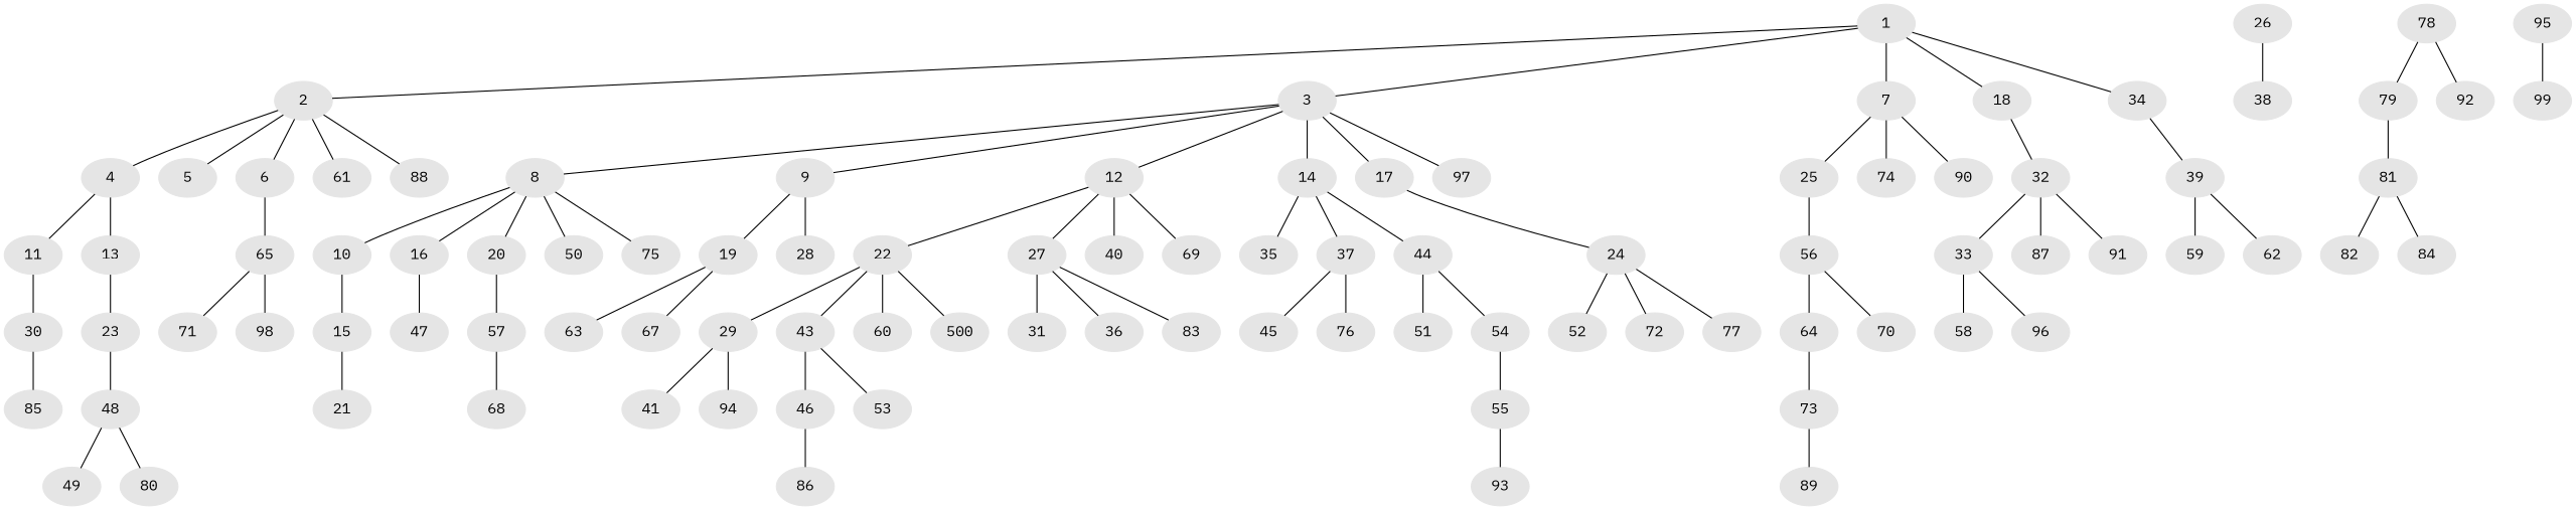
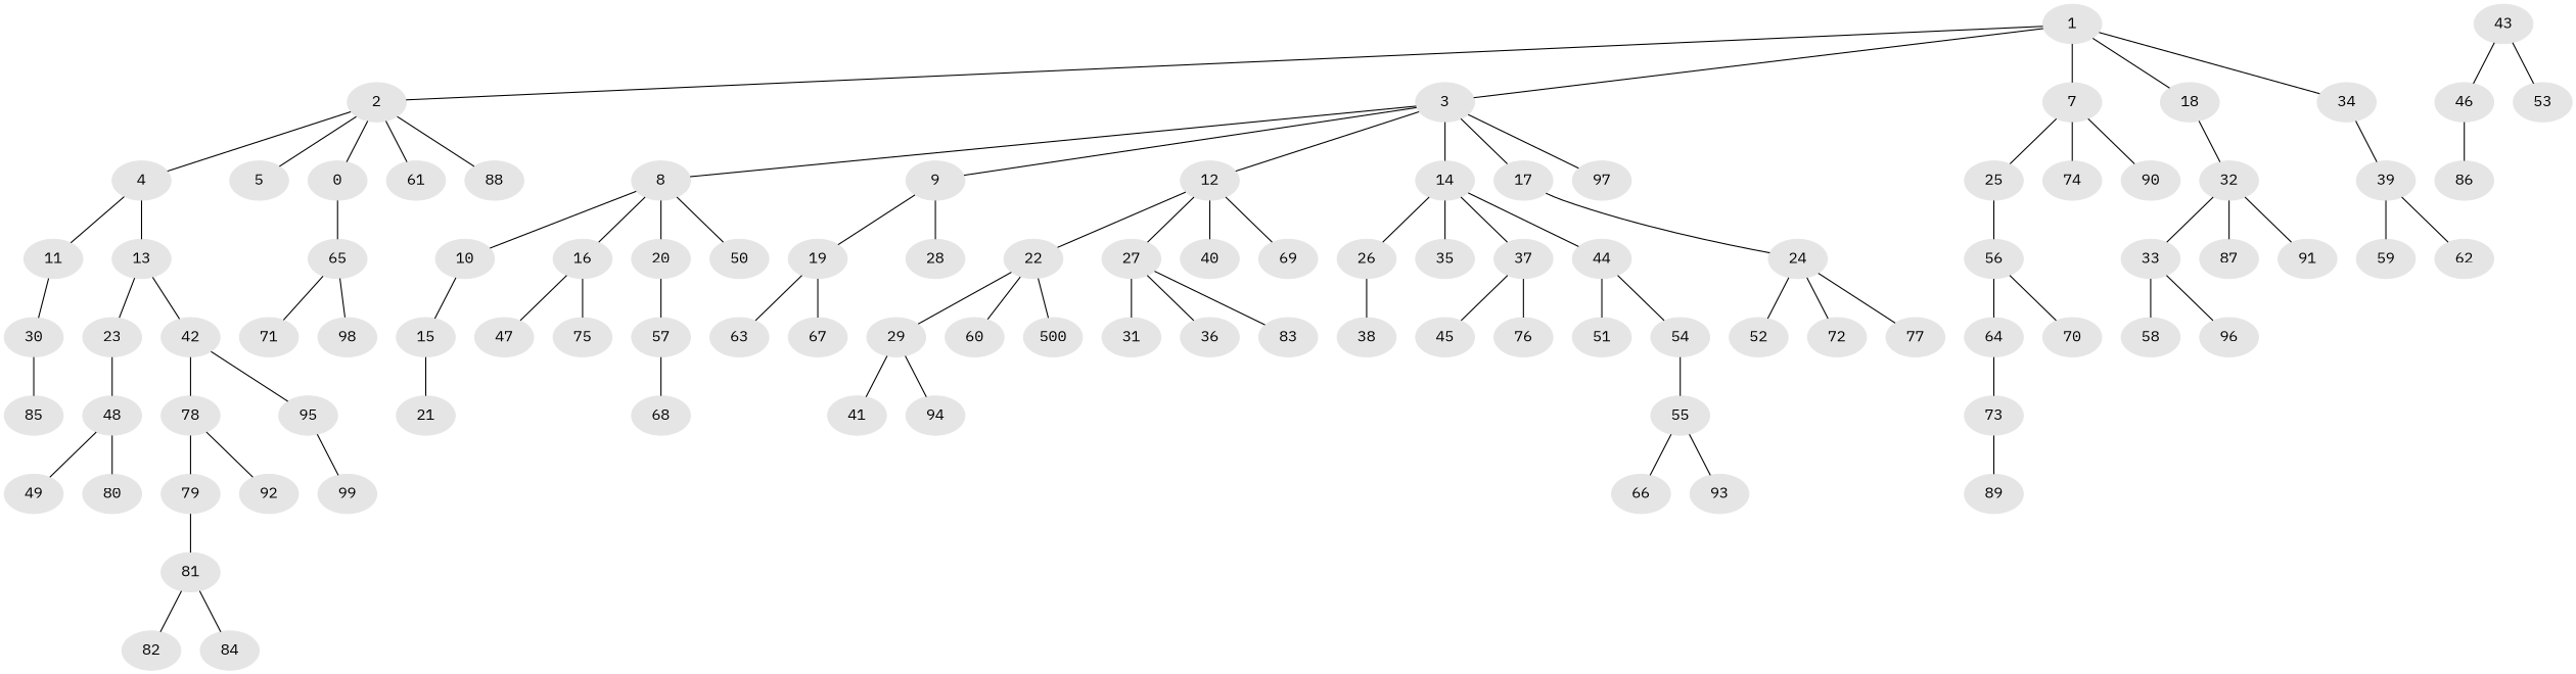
  graph {
    fontname="IBM Plex Mono"
    node [color=gray90 fontname="IBM Plex Mono" style=filled]
    edge [fontname="IBM Plex Mono"]
    1
    2
    3
    7
    18
    34
    4
    5
-   6
+   6 [label=0]
    61
    88
    8
    9
    12
    14
    17
    97
    25
    74
    90
    32
    39
    11
    13
    65
    10
    16
    20
    50
    19
    28
    22
    27
    40
    69
    26
    35
    37
    44
    24
    30
    23
+   42
    71
    98
    56
    15
    47
    75
    57
    63
    67
    21
    85
    29
    43
    60
    n58 [label=500]
    31
    36
    83
    48
    78
    95
    38
    45
    76
    51
    54
    52
    72
    77
    33
    87
    91
    68
    41
    94
    46
    53
    49
    80
    64
    70
    58
    96
    59
    62
    79
    92
    99
    86
    55
+   66
    93
    73
    89
    81
    82
    84
    1 -- 2
    1 -- 3
    1 -- 7
    1 -- 18
    1 -- 34
    2 -- 4
    2 -- 5
    2 -- 6
    2 -- 61
    2 -- 88
    3 -- 8
    3 -- 9
    3 -- 12
    3 -- 14
    3 -- 17
    3 -- 97
    7 -- 25
    7 -- 74
    7 -- 90
    18 -- 32
    34 -- 39
    4 -- 11
    4 -- 13
    6 -- 65
    8 -- 10
    8 -- 16
    8 -- 20
    8 -- 50
    9 -- 19
    9 -- 28
    12 -- 22
    12 -- 27
    12 -- 40
    12 -- 69
+   14 -- 26
    14 -- 35
    14 -- 37
    14 -- 44
    17 -- 24
    25 -- 56
    32 -- 33
    32 -- 87
    32 -- 91
    39 -- 59
    39 -- 62
    11 -- 30
    13 -- 23
+   13 -- 42
    65 -- 71
    65 -- 98
    10 -- 15
    16 -- 47
-   8 -- 75
+   16 -- 75
    20 -- 57
    19 -- 63
    19 -- 67
    22 -- 29
-   22 -- 43
    22 -- 60
    22 -- n58
    27 -- 31
    27 -- 36
    27 -- 83
    26 -- 38
    37 -- 45
    37 -- 76
    44 -- 51
    44 -- 54
    24 -- 52
    24 -- 72
    24 -- 77
    30 -- 85
    23 -- 48
+   42 -- 78
+   42 -- 95
    56 -- 64
    56 -- 70
    15 -- 21
    57 -- 68
    29 -- 41
    29 -- 94
    43 -- 46
    43 -- 53
    48 -- 49
    48 -- 80
    78 -- 79
    78 -- 92
    95 -- 99
    54 -- 55
    33 -- 58
    33 -- 96
    46 -- 86
    64 -- 73
    79 -- 81
+   55 -- 66
    55 -- 93
    73 -- 89
    81 -- 82
    81 -- 84
  }
